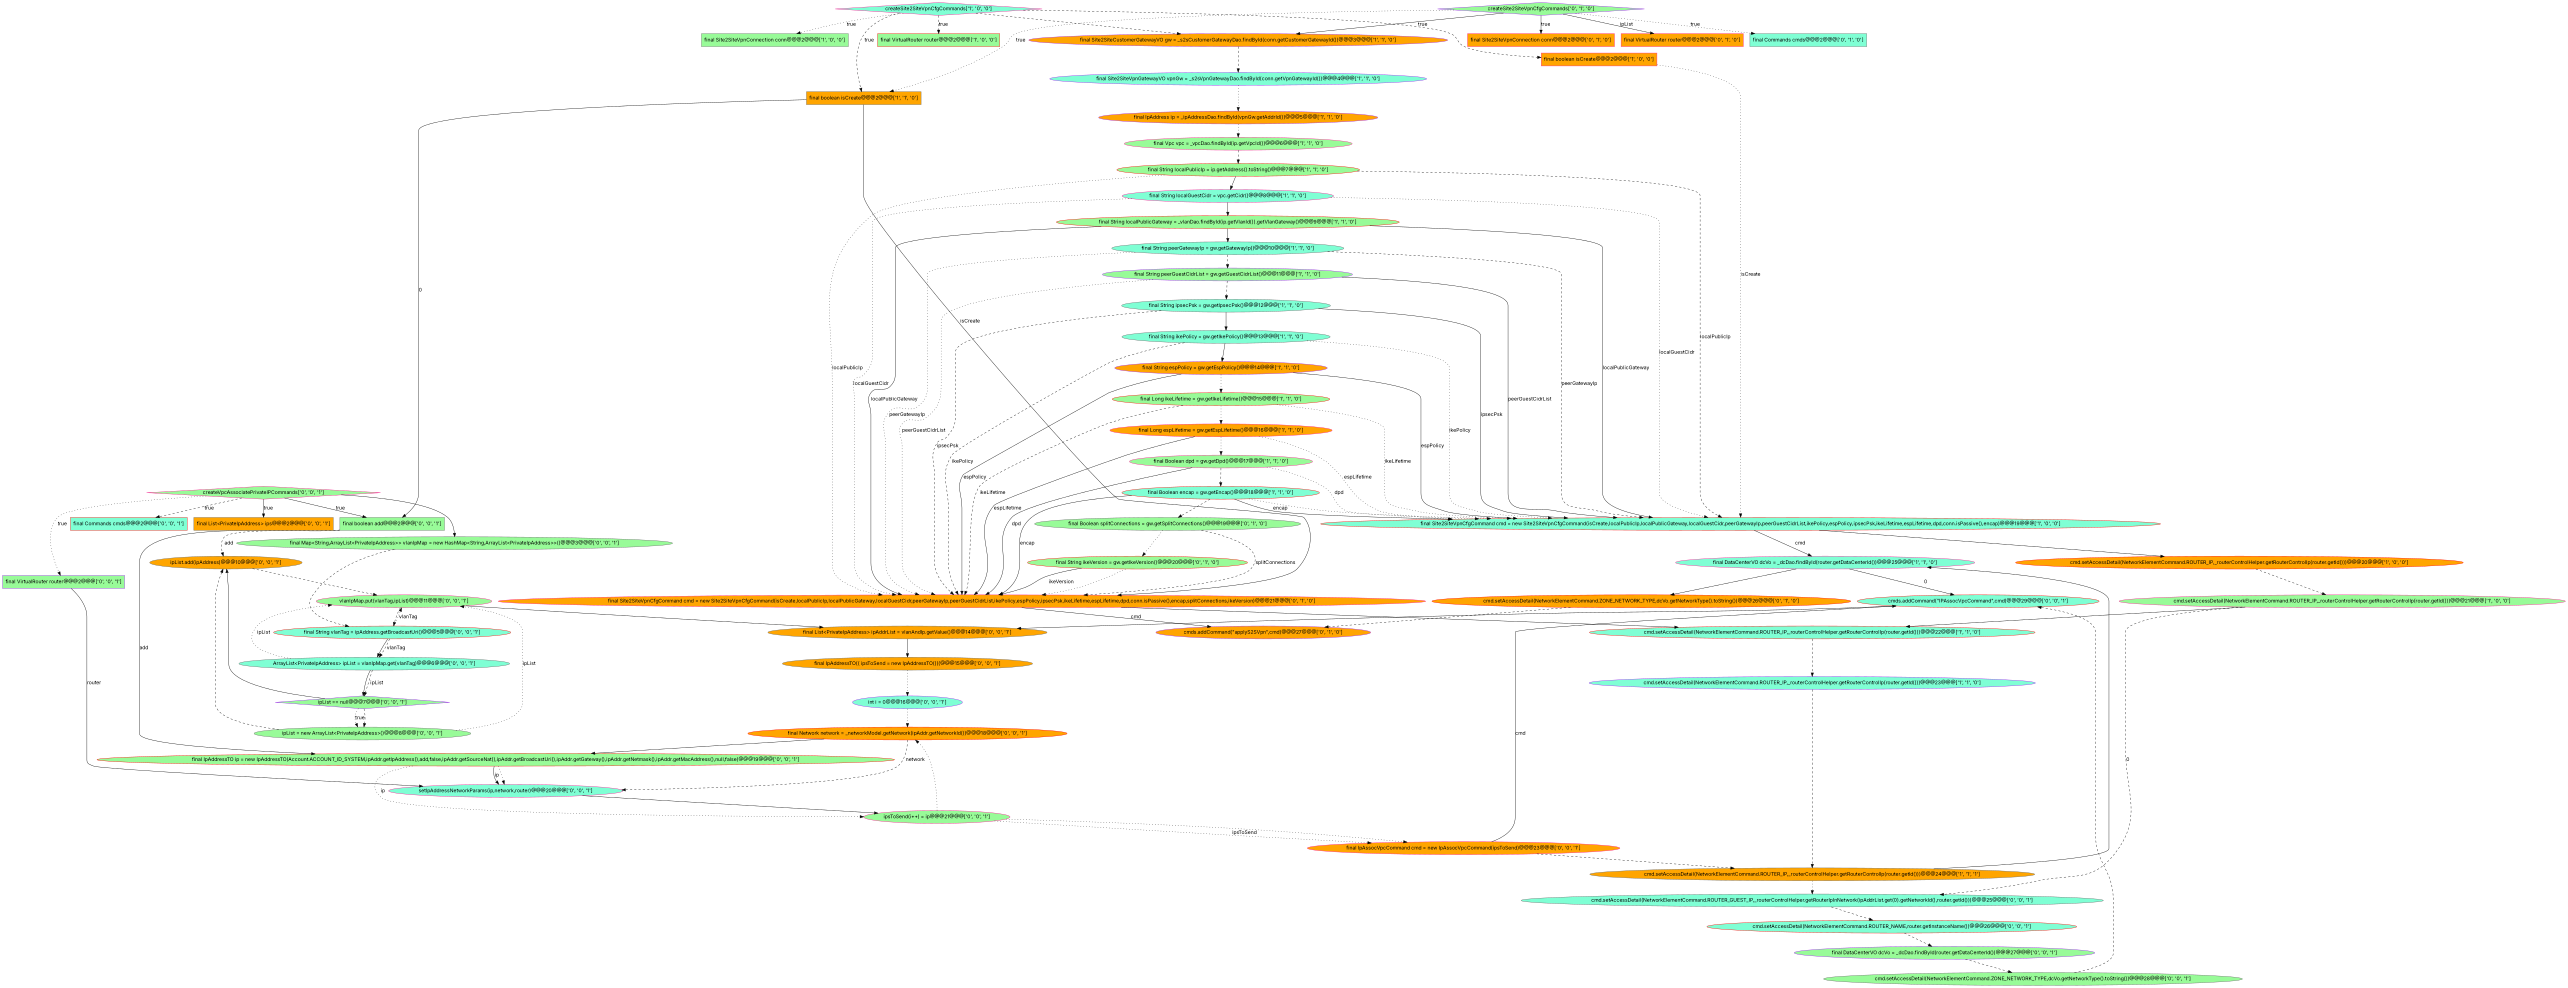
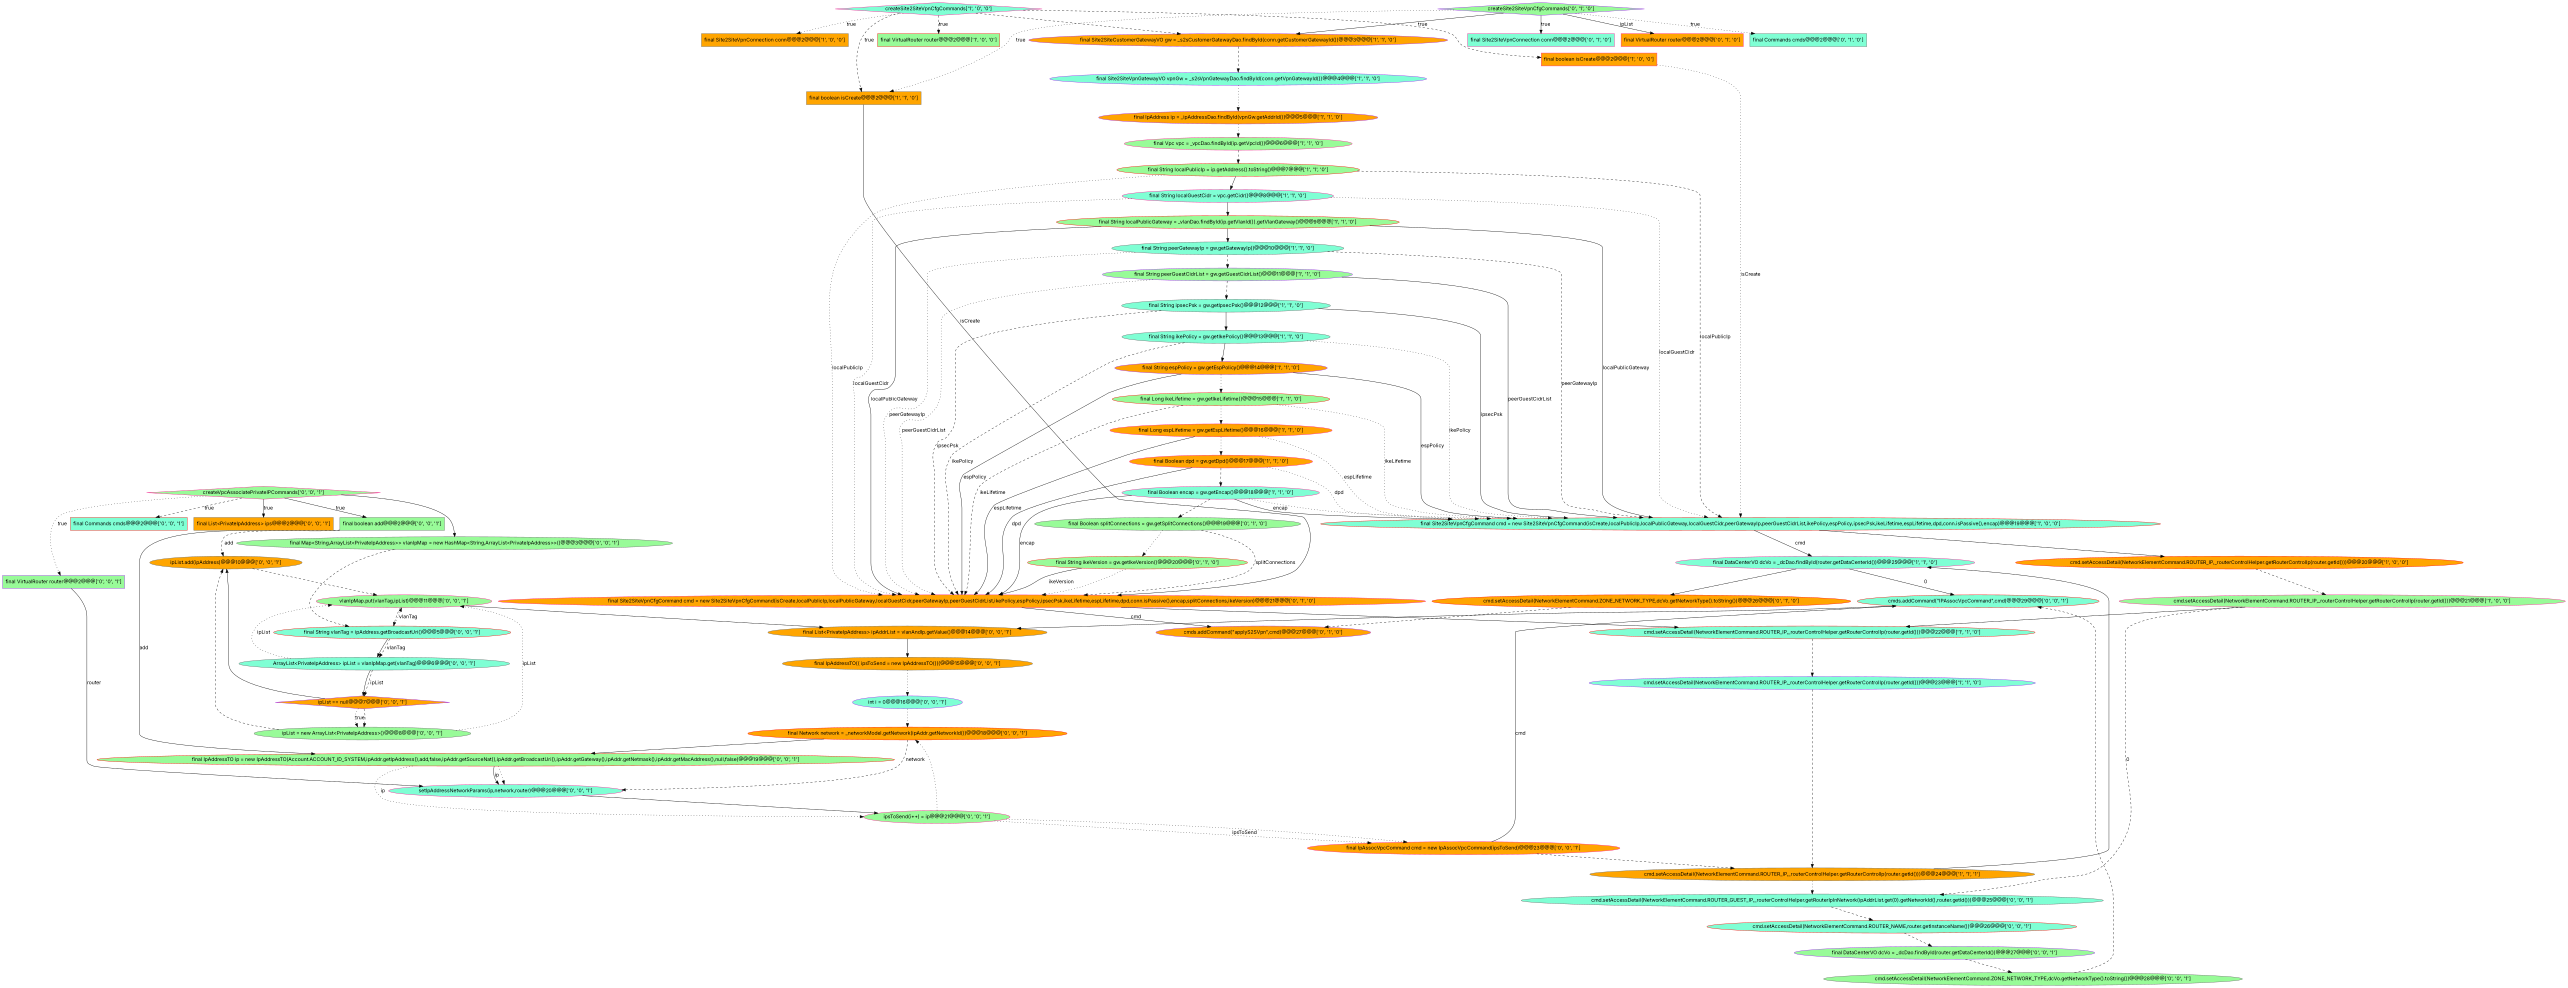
  digraph {
    fontname=Inter
    node [color=gray40 fillcolor=palegreen fontname=Inter shape=ellipse style=filled]
    edge [fontname=Inter style=solid]
    n1 [color=purple fillcolor=orange label="final Site2SiteCustomerGatewayVO gw = _s2sCustomerGatewayDao.findById(conn.getCustomerGatewayId())@@@3@@@['1', '1', '0']"]
    n2 [color=purple fillcolor=aquamarine label="final Site2SiteVpnGatewayVO vpnGw = _s2sVpnGatewayDao.findById(conn.getVpnGatewayId())@@@4@@@['1', '1', '0']"]
    n3 [color=purple fillcolor=orange label="final IpAddress ip = _ipAddressDao.findById(vpnGw.getAddrId())@@@5@@@['1', '1', '0']"]
    n4 [fillcolor=orange label="cmd.setAccessDetail(NetworkElementCommand.ROUTER_IP,_routerControlHelper.getRouterControlIp(router.getId()))@@@24@@@['1', '1', '1']"]
    n5 [fillcolor=aquamarine label="cmd.setAccessDetail(NetworkElementCommand.ROUTER_GUEST_IP,_routerControlHelper.getRouterIpInNetwork(ipAddrList.get(0).getNetworkId(),router.getId()))@@@25@@@['0', '0', '1']"]
    n6 [color=deeppink fillcolor=aquamarine label="final DataCenterVO dcVo = _dcDao.findById(router.getDataCenterId())@@@25@@@['1', '1', '0']"]
    n7 [color=red fillcolor=aquamarine label="cmd.setAccessDetail(NetworkElementCommand.ROUTER_NAME,router.getInstanceName())@@@26@@@['0', '0', '1']"]
    n8 [color=red fillcolor=aquamarine label="cmds.addCommand(\"IPAssocVpcCommand\",cmd)@@@29@@@['0', '0', '1']"]
    n9 [color=red fillcolor=orange label="cmd.setAccessDetail(NetworkElementCommand.ZONE_NETWORK_TYPE,dcVo.getNetworkType().toString())@@@26@@@['0', '1', '0']"]
    n10 [label="cmd.setAccessDetail(NetworkElementCommand.ZONE_NETWORK_TYPE,dcVo.getNetworkType().toString())@@@28@@@['0', '0', '1']"]
    n11 [fillcolor=orange label="final List<PrivateIpAddress> ipAddrList = vlanAndIp.getValue()@@@14@@@['0', '0', '1']"]
    n12 [color=deeppink label="final Vpc vpc = _vpcDao.findById(ip.getVpcId())@@@6@@@['1', '1', '0']"]
    n13 [fillcolor=orange label="final IpAddressTO(( ipsToSend = new IpAddressTO((((@@@15@@@['0', '0', '1']"]
    n14 [color=purple fillcolor=aquamarine label="int i = 0@@@16@@@['0', '0', '1']"]
    n15 [color=red fillcolor=orange label="final Network network = _networkModel.getNetwork(ipAddr.getNetworkId())@@@18@@@['0', '0', '1']"]
-   n16 [label="final Site2SiteVpnConnection conn@@@2@@@['1', '0', '0']" shape=box]
+   n16 [fillcolor=orange label="final Site2SiteVpnConnection conn@@@2@@@['1', '0', '0']" shape=box]
    n17 [color=red label="final Long ikeLifetime = gw.getIkeLifetime()@@@15@@@['1', '1', '0']"]
    n18 [color=red fillcolor=aquamarine label="final Site2SiteVpnCfgCommand cmd = new Site2SiteVpnCfgCommand(isCreate,localPublicIp,localPublicGateway,localGuestCidr,peerGatewayIp,peerGuestCidrList,ikePolicy,espPolicy,ipsecPsk,ikeLifetime,espLifetime,dpd,conn.isPassive(),encap)@@@19@@@['1', '0', '0']"]
    n19 [color=deeppink fillcolor=orange label="final Long espLifetime = gw.getEspLifetime()@@@16@@@['1', '1', '0']"]
    n20 [color=deeppink fillcolor=orange label="final Site2SiteVpnCfgCommand cmd = new Site2SiteVpnCfgCommand(isCreate,localPublicIp,localPublicGateway,localGuestCidr,peerGatewayIp,peerGuestCidrList,ikePolicy,espPolicy,ipsecPsk,ikeLifetime,espLifetime,dpd,conn.isPassive(),encap,splitConnections,ikeVersion)@@@21@@@['0', '1', '0']"]
    n21 [color=red fillcolor=orange label="cmd.setAccessDetail(NetworkElementCommand.ROUTER_IP,_routerControlHelper.getRouterControlIp(router.getId()))@@@20@@@['1', '0', '0']"]
-   n22 [color=deeppink label="final Boolean dpd = gw.getDpd()@@@17@@@['1', '1', '0']"]
+   n22 [color=deeppink fillcolor=orange label="final Boolean dpd = gw.getDpd()@@@17@@@['1', '1', '0']"]
    n23 [color=red fillcolor=aquamarine label="cmd.setAccessDetail(NetworkElementCommand.ROUTER_IP,_routerControlHelper.getRouterControlIp(router.getId()))@@@22@@@['1', '1', '0']"]
    n24 [color=purple fillcolor=orange label="cmds.addCommand(\"applyS2SVpn\",cmd)@@@27@@@['0', '1', '0']"]
    n25 [color=deeppink label="vlanIpMap.put(vlanTag,ipList)@@@11@@@['0', '0', '1']"]
    n26 [color=red fillcolor=aquamarine label="final String vlanTag = ipAddress.getBroadcastUri()@@@5@@@['0', '0', '1']"]
    n27 [fillcolor=aquamarine label="ArrayList<PrivateIpAddress> ipList = vlanIpMap.get(vlanTag)@@@6@@@['0', '0', '1']"]
    n28 [color=red fillcolor=aquamarine label="final Commands cmds@@@2@@@['0', '0', '1']" shape=box]
    n29 [fillcolor=orange label="final boolean isCreate@@@2@@@['1', '1', '0']" shape=box]
    n30 [label="final boolean add@@@2@@@['0', '0', '1']" shape=box]
    n31 [fillcolor=orange label="ipList.add(ipAddress)@@@10@@@['0', '0', '1']"]
    n32 [color=red label="final IpAddressTO ip = new IpAddressTO(Account.ACCOUNT_ID_SYSTEM,ipAddr.getIpAddress(),add,false,ipAddr.getSourceNat(),ipAddr.getBroadcastUri(),ipAddr.getGateway(),ipAddr.getNetmask(),ipAddr.getMacAddress(),null,false)@@@19@@@['0', '0', '1']"]
    n33 [color=deeppink label="cmd.setAccessDetail(NetworkElementCommand.ROUTER_IP,_routerControlHelper.getRouterControlIp(router.getId()))@@@21@@@['1', '0', '0']"]
    n34 [color=red label="final String localPublicIp = ip.getAddress().toString()@@@7@@@['1', '1', '0']"]
    n35 [color=deeppink fillcolor=aquamarine label="final String localGuestCidr = vpc.getCidr()@@@8@@@['1', '1', '0']"]
    n36 [color=red label="final String localPublicGateway = _vlanDao.findById(ip.getVlanId()).getVlanGateway()@@@9@@@['1', '1', '0']"]
    n37 [color=deeppink label="ipsToSend(i++( = ip@@@21@@@['0', '0', '1']"]
    n38 [color=deeppink fillcolor=aquamarine label="setIpAddressNetworkParams(ip,network,router)@@@20@@@['0', '0', '1']"]
    n39 [color=deeppink fillcolor=orange label="final IpAssocVpcCommand cmd = new IpAssocVpcCommand(ipsToSend)@@@23@@@['0', '0', '1']"]
    n40 [color=purple fillcolor=aquamarine label="cmd.setAccessDetail(NetworkElementCommand.ROUTER_IP,_routerControlHelper.getRouterControlIp(router.getId()))@@@23@@@['1', '1', '0']"]
    n41 [fillcolor=orange label="final List<PrivateIpAddress> ips@@@2@@@['0', '0', '1']" shape=box]
-   n42 [color=purple label="ipList == null@@@7@@@['0', '0', '1']" shape=diamond]
+   n42 [color=purple fillcolor=orange label="ipList == null@@@7@@@['0', '0', '1']" shape=diamond]
    n43 [label="ipList = new ArrayList<PrivateIpAddress>()@@@8@@@['0', '0', '1']"]
-   n44 [color=deeppink fillcolor=orange label="final Site2SiteVpnConnection conn@@@2@@@['0', '1', '0']" shape=box]
+   n44 [color=deeppink fillcolor=aquamarine label="final Site2SiteVpnConnection conn@@@2@@@['0', '1', '0']" shape=box]
    n45 [color=purple label="final DataCenterVO dcVo = _dcDao.findById(router.getDataCenterId())@@@27@@@['0', '0', '1']"]
    n46 [label="final Map<String,ArrayList<PrivateIpAddress>> vlanIpMap = new HashMap<String,ArrayList<PrivateIpAddress>>()@@@3@@@['0', '0', '1']"]
    n47 [fillcolor=aquamarine label="final String ipsecPsk = gw.getIpsecPsk()@@@12@@@['1', '1', '0']"]
    n48 [fillcolor=aquamarine label="final String ikePolicy = gw.getIkePolicy()@@@13@@@['1', '1', '0']"]
    n49 [color=purple fillcolor=orange label="final String espPolicy = gw.getEspPolicy()@@@14@@@['1', '1', '0']"]
    n50 [fillcolor=aquamarine label="final String peerGatewayIp = gw.getGatewayIp()@@@10@@@['1', '1', '0']"]
    n51 [color=purple label="final VirtualRouter router@@@2@@@['0', '0', '1']" shape=box]
-   n52 [color=red fillcolor=aquamarine label="final Boolean encap = gw.getEncap()@@@18@@@['1', '1', '0']"]
+   n52 [color=deeppink fillcolor=aquamarine label="final Boolean encap = gw.getEncap()@@@18@@@['1', '1', '0']"]
    n53 [label="final Boolean splitConnections = gw.getSplitConnections()@@@19@@@['0', '1', '0']"]
    n54 [color=purple label="final String peerGuestCidrList = gw.getGuestCidrList()@@@11@@@['1', '1', '0']"]
    n55 [color=red label="final String ikeVersion = gw.getIkeVersion()@@@20@@@['0', '1', '0']"]
    n56 [color=deeppink fillcolor=orange label="final boolean isCreate@@@2@@@['1', '0', '0']" shape=box]
    n57 [color=deeppink fillcolor=orange label="final VirtualRouter router@@@2@@@['0', '1', '0']" shape=box]
    n58 [color=red label="final VirtualRouter router@@@2@@@['1', '0', '0']" shape=box]
    n59 [color=deeppink label="createVpcAssociatePrivateIPCommands['0', '0', '1']" shape=diamond]
    n60 [fillcolor=aquamarine label="final Commands cmds@@@2@@@['0', '1', '0']" shape=box]
    n61 [color=deeppink fillcolor=aquamarine label="createSite2SiteVpnCfgCommands['1', '0', '0']" shape=diamond]
    n62 [color=purple label="createSite2SiteVpnCfgCommands['0', '1', '0']" shape=diamond]
    n1 -> n2 [style=dashed]
    n2 -> n3 [style=dotted]
    n3 -> n12 [style=dotted]
    n4 -> n5 [style=dotted]
    n4 -> n6
    n5 -> n7 [style=dashed]
    n6 -> n8 [label=0]
    n6 -> n9
    n7 -> n45 [style=dashed]
    n8 -> n11
    n9 -> n24 [style=dashed]
    n10 -> n8 [style=dashed]
    n11 -> n13
    n12 -> n34 [style=dashed]
    n13 -> n14 [style=dotted]
    n14 -> n15 [style=dotted]
    n15 -> n32
    n15 -> n38 [label=network style=dashed]
    n17 -> n18 [label=ikeLifetime style=dotted]
    n17 -> n19 [style=dotted]
    n17 -> n20 [label=ikeLifetime style=dashed]
    n18 -> n6 [label=cmd]
    n18 -> n21
    n19 -> n18 [label=espLifetime style=dotted]
    n19 -> n20 [label=espLifetime]
    n19 -> n22 [style=dotted]
    n20 -> n23
    n20 -> n24 [label=cmd]
    n21 -> n33 [style=dashed]
    n22 -> n18 [label=dpd style=dotted]
    n22 -> n20 [label=dpd]
    n22 -> n52 [style=dashed]
    n23 -> n40 [style=dashed]
    n25 -> n11
    n25 -> n26 [style=dashed]
    n26 -> n25 [label=vlanTag style=dotted]
    n26 -> n27
    n26 -> n27 [label=vlanTag style=dashed]
    n27 -> n25 [label=ipList style=dotted]
    n27 -> n42
    n27 -> n42 [label=ipList style=dashed]
    n29 -> n20 [label=isCreate]
-   n29 -> n30 [label=0]
    n30 -> n31 [label=add style=dashed]
    n30 -> n32 [label=add]
    n31 -> n25 [style=dashed]
    n32 -> n37 [label=ip style=dotted]
    n32 -> n38 [style=dotted]
    n32 -> n38 [label=ip]
    n33 -> n5 [label=0 style=dashed]
    n33 -> n23
    n34 -> n18 [label=localPublicIp style=dashed]
    n34 -> n20 [label=localPublicIp style=dotted]
    n34 -> n35
    n35 -> n18 [label=localGuestCidr style=dotted]
    n35 -> n20 [label=localGuestCidr style=dotted]
    n35 -> n36
    n36 -> n18 [label=localPublicGateway]
    n36 -> n20 [label=localPublicGateway]
    n36 -> n50
    n37 -> n15 [style=dotted]
    n37 -> n39 [style=dotted]
    n37 -> n39 [label=ipsToSend style=dotted]
    n38 -> n37
    n39 -> n4 [style=dashed]
    n39 -> n8 [label=cmd]
    n40 -> n4 [style=dashed]
    n42 -> n31
    n42 -> n43 [label=true style=dotted]
    n42 -> n43 [style=dashed]
    n43 -> n25 [label=ipList style=dotted]
    n43 -> n31 [style=dashed]
    n45 -> n10 [style=dashed]
    n46 -> n26 [style=dashed]
    n47 -> n18 [label=ipsecPsk]
    n47 -> n20 [label=ipsecPsk style=dashed]
    n47 -> n48
    n48 -> n18 [label=ikePolicy style=dotted]
    n48 -> n20 [label=ikePolicy style=dashed]
    n48 -> n49
    n49 -> n17 [style=dotted]
    n49 -> n18 [label=espPolicy]
    n49 -> n20 [label=espPolicy]
    n50 -> n18 [label=peerGatewayIp style=dashed]
    n50 -> n20 [label=peerGatewayIp style=dotted]
    n50 -> n54 [style=dashed]
    n51 -> n38 [label=router]
    n52 -> n18 [style=dotted]
    n52 -> n18 [label=encap]
    n52 -> n20 [label=encap]
    n52 -> n53 [style=dashed]
    n53 -> n20 [label=splitConnections style=dashed]
    n53 -> n55 [style=dotted]
    n54 -> n18 [label=peerGuestCidrList]
    n54 -> n20 [label=peerGuestCidrList style=dotted]
    n54 -> n47 [style=dashed]
    n55 -> n20 [style=dotted]
    n55 -> n20 [label=ikeVersion]
    n56 -> n18 [label=isCreate style=dotted]
    n59 -> n28 [label=true style=dashed]
    n59 -> n30 [label=true]
    n59 -> n41 [label=true]
    n59 -> n46
    n59 -> n51 [label=true style=dotted]
    n61 -> n1 [style=dashed]
    n61 -> n16 [label=true style=dotted]
    n61 -> n29 [label=true style=dashed]
    n61 -> n56 [label=true style=dashed]
    n61 -> n58 [label=true style=dashed]
    n62 -> n1
    n62 -> n29 [label=true style=dotted]
    n62 -> n44 [label=true]
    n62 -> n57 [label=ipList]
    n62 -> n60 [label=true style=dotted]
  }
